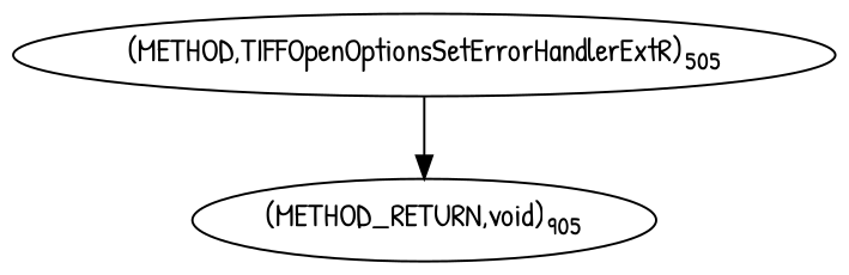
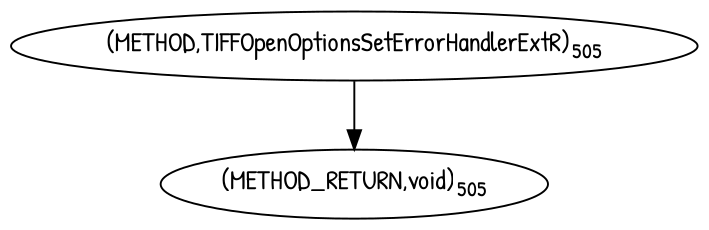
  digraph {
    fontname="Patrick Hand"
    node [fontname="Patrick Hand"]
    n1 [label=<(METHOD,TIFFOpenOptionsSetErrorHandlerExtR)<SUB>505</SUB>>]
-   n2 [label=<(METHOD_RETURN,void)<SUB>905</SUB>>]
+   n2 [label=<(METHOD_RETURN,void)<SUB>505</SUB>>]
    n1 -> n2 [fontname="Patrick Hand"]
  }
